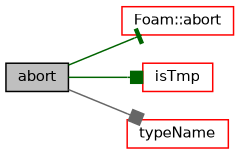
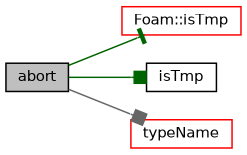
  digraph {
    rankdir=LR
    node [color=black fontname=Helvetica fontsize=10 shape=record]
    edge [arrowhead=box color=darkgreen fontname=Helvetica fontsize=10 labelfontname=Helvetica labelfontsize=10 style=solid]
    n1 [fillcolor=grey75 fontcolor=black height=0.2 label=abort style=filled width=0.4]
-   n2 [color=red height=0.2 label="Foam::abort" width=0.4]
-   n3 [color=red height=0.2 label=isTmp width=0.4]
+   n2 [color=red height=0.2 label="Foam::isTmp" width=0.4]
+   n3 [height=0.2 label=isTmp width=0.4]
    n4 [color=red height=0.2 label=typeName width=0.4]
    n1 -> n2 [arrowhead=tee]
    n1 -> n3
    n1 -> n4 [color=gray40]
  }
